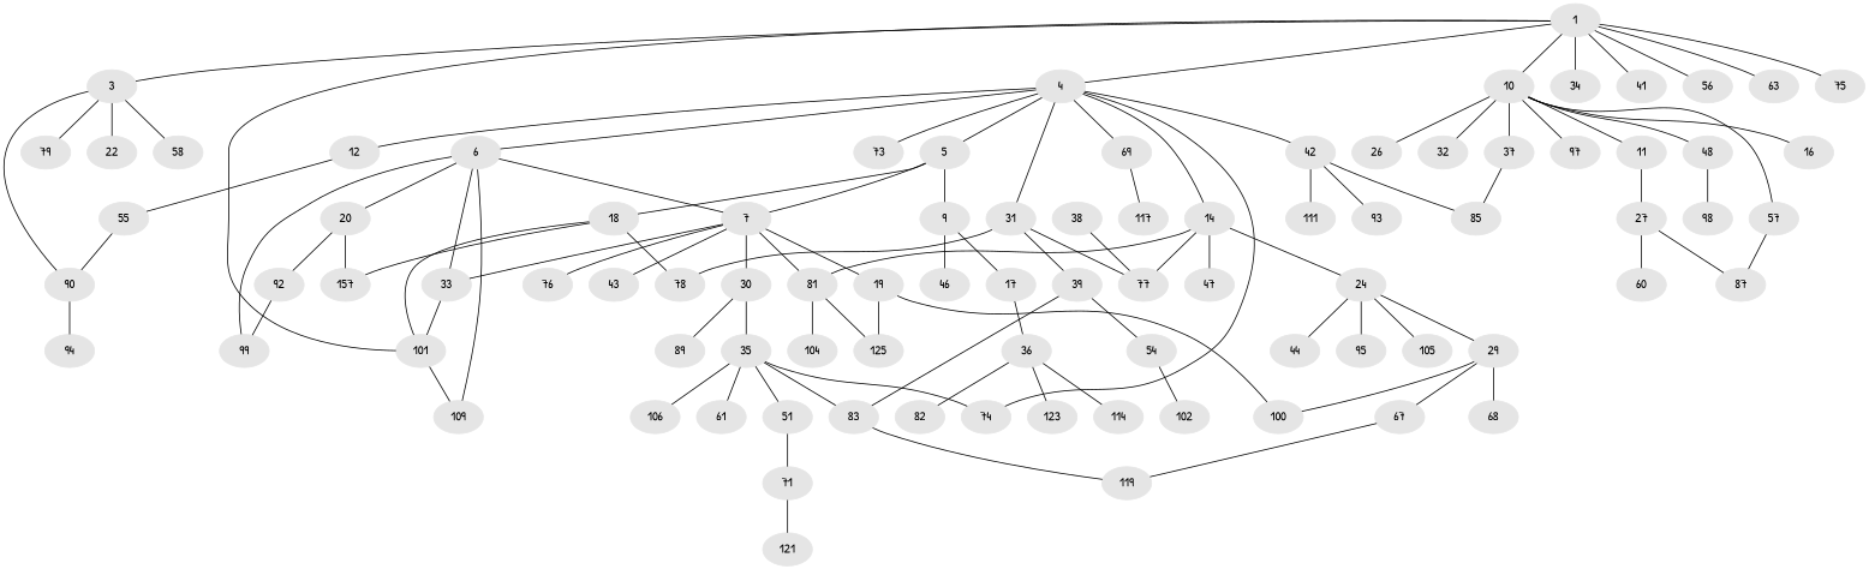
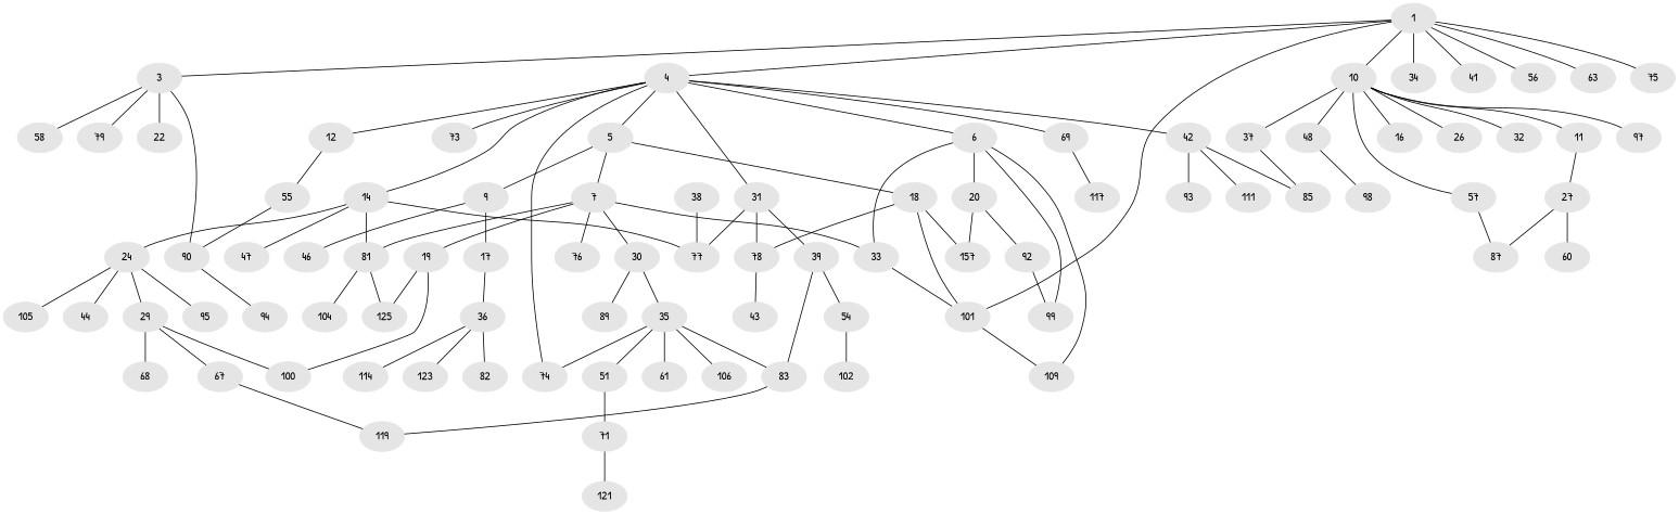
  graph {
    fontname="Patrick Hand"
    node [color=gray90 fontname="Patrick Hand" style=filled]
    edge [fontname="Patrick Hand"]
    1 [super="+2"]
    3 [super="+15"]
    4 [super="+62"]
    10 [super="+13"]
    34
    41
    56
    63
    75
    101 [super="+115"]
    22
    58
    79 [super="+108"]
    90
    5 [super="+8"]
    6 [super="+65"]
    12 [super="+124"]
    14 [super="+21"]
    31 [super="+70"]
    42 [super="+113"]
    69
    73 [super="+112"]
    74 [super="+80"]
    11
    16 [super="+72"]
    26
    32
    37 [super="+45"]
    48
    57 [super="+86"]
    97
    109 [super="+110"]
    94 [super="+103"]
    7 [super="+23"]
    9 [super="+28"]
    18 [super="+25"]
    20 [super="+64"]
    33 [super="+52"]
    99
    55 [super="+59"]
    81 [super="+84"]
    24
    47
    77 [super="+126"]
    39 [super="+50"]
    78
    85
    93
    111
    117
    19
    30
    43
    76
    17
    46
    n57 [label=157]
    92
    100 [super="+118"]
    125
    35 [super="+120"]
    89 [super="+96"]
    104
    36 [super="+49"]
    27 [super="+40"]
    98
    87 [super="+91"]
    60 [super="+127"]
    29 [super="+66"]
    44
    95
    105
    82
    114
    123
    38 [super="+53"]
    67
    68
    119 [super="+122"]
    51
    61
    83 [super="+88"]
    106
    54
    71
    102
    121
    1 -- 3
    1 -- 4
    1 -- 10
    1 -- 34
    1 -- 41
    1 -- 56
    1 -- 63
    1 -- 75
    1 -- 101
    3 -- 22
    3 -- 58
    3 -- 79
    3 -- 90
    4 -- 5
    4 -- 6
    4 -- 12
    4 -- 14
    4 -- 31
    4 -- 42
    4 -- 69
    4 -- 73
    4 -- 74
    10 -- 11
    10 -- 16
    10 -- 26
    10 -- 32
    10 -- 37
    10 -- 48
    10 -- 57
    10 -- 97
    101 -- 109
    90 -- 94
    5 -- 7
    5 -- 9
    5 -- 18
    6 -- 109
-   6 -- 7
    6 -- 20
    6 -- 33
    6 -- 99
    12 -- 55
    14 -- 81
    14 -- 24
    14 -- 47
    14 -- 77
    31 -- 77
    31 -- 39
    31 -- 78
    42 -- 85
    42 -- 93
    42 -- 111
    69 -- 117
    11 -- 27
    37 -- 85
    48 -- 98
    57 -- 87
    7 -- 33
    7 -- 81
    7 -- 19
    7 -- 30
-   7 -- 43
+   78 -- 43
    7 -- 76
    9 -- 17
    9 -- 46
    18 -- 101
    18 -- 78
    18 -- n57
    20 -- n57
    20 -- 92
    33 -- 101
    55 -- 90
    81 -- 125
    81 -- 104
    24 -- 29
    24 -- 44
    24 -- 95
    24 -- 105
    39 -- 83
    39 -- 54
    19 -- 100
    19 -- 125
    30 -- 35
    30 -- 89
    17 -- 36
    92 -- 99
    35 -- 74
    35 -- 51
    35 -- 61
    35 -- 83
    35 -- 106
    36 -- 82
    36 -- 114
    36 -- 123
    27 -- 87
    27 -- 60
    29 -- 100
    29 -- 67
    29 -- 68
    38 -- 77
    67 -- 119
    51 -- 71
    83 -- 119
    54 -- 102
    71 -- 121
  }
